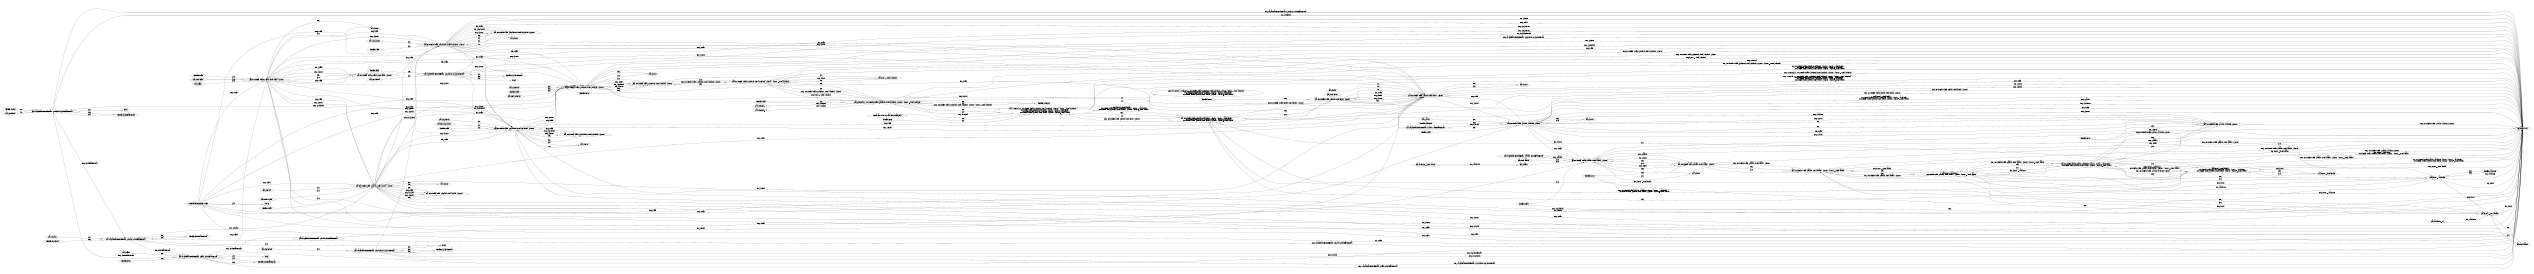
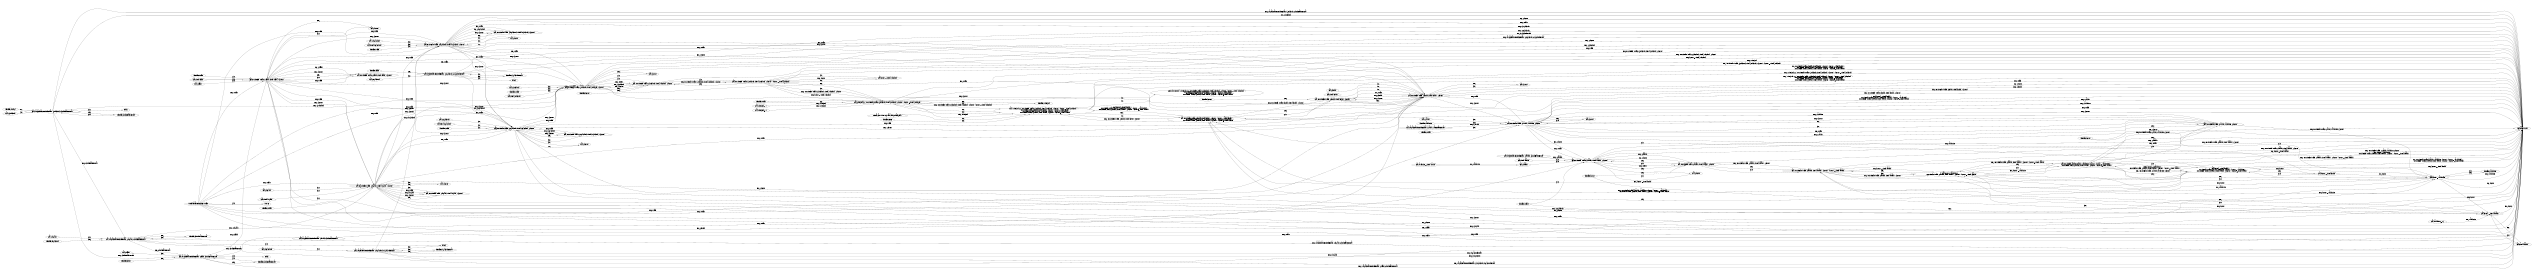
  digraph {
    rankdir=LR
    n1 [label="(Call,DoWriteFile (outfile, &junkchunk, sizeof (junkchunk), &bcount))"]
    n2 [label="(Call,!DoWriteFile (outfile, &junkchunk, sizeof (junkchunk), &bcount))"]
    n3 [label="(Call,DoWriteFile (outfile, &fmthdr, sizeof (fmthdr), &bcount))"]
    n4 [label="(MethodReturn,int)"]
    n5 [label="(Call,&bcount)"]
    n6 [label="(Call,!DoWriteFile (outfile, &junkchunk, sizeof (junkchunk), &bcount) || bcount != sizeof (junkchunk))"]
    n7 [label="(Call,DoWriteFile (outfile, &wavhdr, wavhdrsize, &bcount))"]
    n8 [label="(Call,!DoWriteFile (outfile, &fmthdr, sizeof (fmthdr), &bcount))"]
    n9 [label="(Call,&bcount)"]
    n10 [label="(Call,DoWriteFile (outfile, &ds64_chunk, sizeof (ds64_chunk), &bcount))"]
    n11 [label="(Call,DoWriteFile (outfile, &cs64_chunk, sizeof (cs64_chunk), &bcount))"]
    n12 [label="(Call,!DoWriteFile (outfile, &ds64_chunk, sizeof (ds64_chunk), &bcount))"]
    n13 [label="(Call,&bcount)"]
    n14 [label="(Call,!DoWriteFile (outfile, &cs64_chunk, sizeof (cs64_chunk), &bcount))"]
    n15 [label="(Call,&bcount)"]
    n16 [label="(Call,DoWriteFile (outfile, &ds64hdr, sizeof (ds64hdr), &bcount))"]
    n17 [label="(Call,&bcount)"]
    n18 [label="(Call,!DoWriteFile (outfile, &ds64hdr, sizeof (ds64hdr), &bcount))"]
    n19 [label="(Call,DoWriteFile (outfile, &riffhdr, sizeof (riffhdr), &bcount))"]
    n20 [label="(Call,!DoWriteFile (outfile, &riffhdr, sizeof (riffhdr), &bcount))"]
    n21 [label="(Call,&bcount)"]
    n22 [label="(MethodParameterIn,FILE *outfile)"]
    n23 [label="(Call,DoWriteFile (outfile, &datahdr, sizeof (datahdr), &bcount))"]
    1000102
    n25 [label="(Call,!DoWriteFile (outfile, &wavhdr, wavhdrsize, &bcount))"]
    n26 [label="(Call,bcount != wavhdrsize)"]
    n27 [label="(Call,&bcount)"]
    n28 [label="(Call,!DoWriteFile (outfile, &datahdr, sizeof (datahdr), &bcount))"]
    n29 [label="(Call,&bcount)"]
    n30 [label="(Call,WavpackNativeToLittleEndian (&riffhdr, ChunkHeaderFormat))"]
    n31 [label="(Identifier,ChunkHeaderFormat)"]
    n32 [label="(Call,WavpackNativeToLittleEndian (&fmthdr, ChunkHeaderFormat))"]
    n33 [label="(Block,)"]
    n34 [label="(Call,WavpackNativeToLittleEndian (&ds64hdr, ChunkHeaderFormat))"]
    n35 [label="(Block,)"]
    n36 [label="(Identifier,ChunkHeaderFormat)"]
    n37 [label="(Call,WavpackNativeToLittleEndian (&junkchunk, ChunkHeaderFormat))"]
    n38 [label="(Identifier,ChunkHeaderFormat)"]
    n39 [label="(Block,)"]
    n40 [label="(Call,WavpackNativeToLittleEndian (&ds64_chunk, DS64ChunkFormat))"]
    n41 [label="(Identifier,DS64ChunkFormat)"]
    n42 [label="(Call,WavpackNativeToLittleEndian (&cs64_chunk, CS64ChunkFormat))"]
    n43 [label="(Identifier,CS64ChunkFormat)"]
    n44 [label="(Block,)"]
    n45 [label="(Call,write_junk && (!DoWriteFile (outfile, &junkchunk, sizeof (junkchunk), &bcount) || bcount != sizeof (junkchunk)))"]
    n46 [label="(Call,bcount != sizeof (junkchunk))"]
    n47 [label="(Call,(write_junk && (!DoWriteFile (outfile, &junkchunk, sizeof (junkchunk), &bcount) || bcount != sizeof (junkchunk))) ||\n         !DoWriteFile (outfile, &fmthdr, sizeof (fmthdr), &bcount) || bcount != sizeof (fmthdr) ||\n         !DoWriteFile (outfile, &wavhdr, wavhdrsize, &bcount) || bcount != wavhdrsize ||\n         !DoWriteFile (outfile, &datahdr, sizeof (datahdr), &bcount) || bcount != sizeof (datahdr))"]
    n48 [label="(Identifier,write_junk)"]
    n49 [label="(Call,!DoWriteFile (outfile, &fmthdr, sizeof (fmthdr), &bcount) || bcount != sizeof (fmthdr) ||\n         !DoWriteFile (outfile, &wavhdr, wavhdrsize, &bcount) || bcount != wavhdrsize ||\n         !DoWriteFile (outfile, &datahdr, sizeof (datahdr), &bcount) || bcount != sizeof (datahdr))"]
    n50 [label="(ControlStructure,if ((write_junk && (!DoWriteFile (outfile, &junkchunk, sizeof (junkchunk), &bcount) || bcount != sizeof (junkchunk))) ||\n         !DoWriteFile (outfile, &fmthdr, sizeof (fmthdr), &bcount) || bcount != sizeof (fmthdr) ||\n         !DoWriteFile (outfile, &wavhdr, wavhdrsize, &bcount) || bcount != wavhdrsize ||\n         !DoWriteFile (outfile, &datahdr, sizeof (datahdr), &bcount) || bcount != sizeof (datahdr)))"]
    n51 [label="(Call,bcount != sizeof (fmthdr) ||\n         !DoWriteFile (outfile, &wavhdr, wavhdrsize, &bcount) || bcount != wavhdrsize ||\n         !DoWriteFile (outfile, &datahdr, sizeof (datahdr), &bcount) || bcount != sizeof (datahdr))"]
    n52 [label="(Call,!DoWriteFile (outfile, &wavhdr, wavhdrsize, &bcount) || bcount != wavhdrsize ||\n         !DoWriteFile (outfile, &datahdr, sizeof (datahdr), &bcount) || bcount != sizeof (datahdr))"]
    n53 [label="(Call,bcount != sizeof (fmthdr))"]
    n54 [label="(Call,bcount != wavhdrsize ||\n         !DoWriteFile (outfile, &datahdr, sizeof (datahdr), &bcount) || bcount != sizeof (datahdr))"]
    n55 [label="(Call,bcount != sizeof (datahdr))"]
    n56 [label="(Identifier,wavhdrsize)"]
    n57 [label="(Call,!DoWriteFile (outfile, &datahdr, sizeof (datahdr), &bcount) || bcount != sizeof (datahdr))"]
    n58 [label="(Call,sizeof (datahdr))"]
    n59 [label="(Identifier,fmthdr)"]
    n60 [label="(Identifier,bcount)"]
    n61 [label="(Identifier,bcount)"]
    n62 [label="(Call,&junkchunk)"]
    n63 [label="(Call,&ds64hdr)"]
    n64 [label="(Call,&ds64_chunk)"]
    n65 [label="(Call,&riffhdr)"]
    n66 [label="(Call,&cs64_chunk)"]
    n67 [label="(Call,sizeof (riffhdr))"]
    n68 [label="(Identifier,outfile)"]
    n69 [label="(Call,&fmthdr)"]
    n70 [label="(Call,&riffhdr)"]
    n71 [label="(Identifier,do_rf64)"]
    n72 [label="(Identifier,bcount)"]
    n73 [label="(Call,sizeof (cs64_chunk))"]
    n74 [label="(Identifier,outfile)"]
    n75 [label="(Identifier,riffhdr)"]
    n76 [label="(Call,WavpackNativeToLittleEndian (&datahdr, ChunkHeaderFormat))"]
    n77 [label="(Call,write_junk = 1)"]
    n78 [label="(Call,&cs64_chunk)"]
    n79 [label="(Call,&wavhdr)"]
    n80 [label="(Call,sizeof (junkchunk))"]
    n81 [label="(Call,&ds64hdr)"]
+   n82 [label="(Call,sizeof (ds64_chunk))"]
    n83 [label="(Call,sizeof (datahdr))"]
    n84 [label="(Call,sizeof (fmthdr))"]
    n85 [label="(Call,&datahdr)"]
    n86 [label="(Call,wavhdrsize = 16)"]
    n87 [label="(Call,&junkchunk)"]
    n88 [label="(Call,write_junk = 0)"]
    n89 [label="(Identifier,wavhdrsize)"]
    n90 [label="(Call,sizeof (ds64hdr))"]
    n91 [label="(Identifier,outfile)"]
    n92 [label="(Identifier,ds64_chunk)"]
    n93 [label="(Identifier,outfile)"]
    n94 [label="(Literal,\"can't write .WAV data, disk probably full!\")"]
    n95 [label="(Identifier,bcount)"]
    n96 [label="(Identifier,outfile)"]
    n97 [label="(Identifier,TRUE)"]
    n98 [label="(Call,WavpackNativeToLittleEndian (&wavhdr, WaveHeaderFormat))"]
    n99 [label="(Identifier,outfile)"]
    n100 [label="(Identifier,outfile)"]
    n101 [label="(Call,&ds64_chunk)"]
    n102 [label="(Call,wavhdrsize = sizeof (wavhdr))"]
    n103 [label="(Identifier,outfile)"]
    n1 -> n2 [label="AST: "]
    n1 -> n2 [label="DDG: outfile"]
    n1 -> n2 [label="DDG: &junkchunk"]
    n1 -> n2 [label="DDG: &bcount"]
    n1 -> n3 [label="DDG: outfile"]
    n1 -> n3 [label="DDG: &bcount"]
    n1 -> n4 [label="DDG: &bcount"]
    n1 -> n4 [label="DDG: &junkchunk"]
    n1 -> n4 [label="DDG: outfile"]
    n1 -> n5 [label="CFG: "]
    n2 -> n1 [label="CFG: "]
    n2 -> n4 [label="DDG: DoWriteFile (outfile, &junkchunk, sizeof (junkchunk), &bcount)"]
    n2 -> n6 [label="AST: "]
    n2 -> n6 [label="DDG: DoWriteFile (outfile, &junkchunk, sizeof (junkchunk), &bcount)"]
    n3 -> n4 [label="DDG: &bcount"]
    n3 -> n4 [label="DDG: &fmthdr"]
    n3 -> n4 [label="DDG: outfile"]
    n3 -> n7 [label="DDG: outfile"]
    n3 -> n7 [label="DDG: &bcount"]
    n3 -> n8 [label="AST: "]
    n3 -> n8 [label="DDG: outfile"]
    n3 -> n8 [label="DDG: &fmthdr"]
    n3 -> n8 [label="DDG: &bcount"]
    n3 -> n9 [label="CFG: "]
    n5 -> n1 [label="AST: "]
    n6 -> n2 [label="CFG: "]
    n6 -> n4 [label="DDG: !DoWriteFile (outfile, &junkchunk, sizeof (junkchunk), &bcount)"]
    n6 -> n4 [label="DDG: bcount != sizeof (junkchunk)"]
    n6 -> n45 [label="AST: "]
    n6 -> n45 [label="DDG: !DoWriteFile (outfile, &junkchunk, sizeof (junkchunk), &bcount)"]
    n6 -> n45 [label="DDG: bcount != sizeof (junkchunk)"]
    n6 -> n46 [label="CFG: "]
    n7 -> n4 [label="DDG: &wavhdr"]
    n7 -> n4 [label="DDG: wavhdrsize"]
    n7 -> n4 [label="DDG: outfile"]
    n7 -> n4 [label="DDG: &bcount"]
    n7 -> n23 [label="DDG: outfile"]
    n7 -> n23 [label="DDG: &bcount"]
    n7 -> n25 [label="AST: "]
    n7 -> n25 [label="DDG: outfile"]
    n7 -> n25 [label="DDG: &wavhdr"]
    n7 -> n25 [label="DDG: wavhdrsize"]
    n7 -> n25 [label="DDG: &bcount"]
+   n7 -> n26 [label="DDG: wavhdrsize"]
    n7 -> n27 [label="CFG: "]
    n8 -> n3 [label="CFG: "]
    n8 -> n4 [label="DDG: DoWriteFile (outfile, &fmthdr, sizeof (fmthdr), &bcount)"]
    n8 -> n49 [label="AST: "]
    n8 -> n49 [label="DDG: DoWriteFile (outfile, &fmthdr, sizeof (fmthdr), &bcount)"]
    n9 -> n3 [label="AST: "]
    n10 -> n1 [label="DDG: outfile"]
    n10 -> n1 [label="DDG: &bcount"]
    n10 -> n3 [label="DDG: outfile"]
    n10 -> n3 [label="DDG: &bcount"]
    n10 -> n4 [label="DDG: &bcount"]
    n10 -> n4 [label="DDG: outfile"]
    n10 -> n4 [label="DDG: &ds64_chunk"]
    n10 -> n11 [label="DDG: outfile"]
    n10 -> n11 [label="DDG: &bcount"]
    n10 -> n12 [label="AST: "]
    n10 -> n12 [label="DDG: outfile"]
    n10 -> n12 [label="DDG: &ds64_chunk"]
    n10 -> n12 [label="DDG: &bcount"]
    n10 -> n13 [label="CFG: "]
    n11 -> n1 [label="DDG: outfile"]
    n11 -> n1 [label="DDG: &bcount"]
    n11 -> n3 [label="DDG: outfile"]
    n11 -> n3 [label="DDG: &bcount"]
    n11 -> n4 [label="DDG: &cs64_chunk"]
    n11 -> n4 [label="DDG: &bcount"]
    n11 -> n4 [label="DDG: outfile"]
    n11 -> n14 [label="AST: "]
    n11 -> n14 [label="DDG: outfile"]
    n11 -> n14 [label="DDG: &cs64_chunk"]
    n11 -> n14 [label="DDG: &bcount"]
    n11 -> n15 [label="CFG: "]
    n12 -> n10 [label="CFG: "]
    n13 -> n10 [label="AST: "]
    n14 -> n11 [label="CFG: "]
    n15 -> n11 [label="AST: "]
    n16 -> n1 [label="DDG: outfile"]
    n16 -> n1 [label="DDG: &bcount"]
    n16 -> n3 [label="DDG: outfile"]
    n16 -> n3 [label="DDG: &bcount"]
    n16 -> n4 [label="DDG: &bcount"]
    n16 -> n4 [label="DDG: &ds64hdr"]
    n16 -> n4 [label="DDG: outfile"]
    n16 -> n10 [label="DDG: outfile"]
    n16 -> n10 [label="DDG: &bcount"]
    n16 -> n11 [label="DDG: outfile"]
    n16 -> n11 [label="DDG: &bcount"]
    n16 -> n17 [label="CFG: "]
    n16 -> n18 [label="AST: "]
    n16 -> n18 [label="DDG: outfile"]
    n16 -> n18 [label="DDG: &ds64hdr"]
    n16 -> n18 [label="DDG: &bcount"]
    n17 -> n16 [label="AST: "]
    n18 -> n16 [label="CFG: "]
    n19 -> n1 [label="DDG: outfile"]
    n19 -> n1 [label="DDG: &bcount"]
    n19 -> n3 [label="DDG: outfile"]
    n19 -> n3 [label="DDG: &bcount"]
    n19 -> n4 [label="DDG: &bcount"]
    n19 -> n4 [label="DDG: &riffhdr"]
    n19 -> n4 [label="DDG: outfile"]
    n19 -> n10 [label="DDG: outfile"]
    n19 -> n10 [label="DDG: &bcount"]
    n19 -> n11 [label="DDG: outfile"]
    n19 -> n11 [label="DDG: &bcount"]
    n19 -> n16 [label="DDG: outfile"]
    n19 -> n16 [label="DDG: &bcount"]
    n19 -> n20 [label="AST: "]
    n19 -> n20 [label="DDG: outfile"]
    n19 -> n20 [label="DDG: &riffhdr"]
    n19 -> n20 [label="DDG: &bcount"]
    n19 -> n21 [label="CFG: "]
    n20 -> n19 [label="CFG: "]
    n21 -> n19 [label="AST: "]
    n22 -> n1 [label="DDG: outfile"]
    n22 -> n3 [label="DDG: outfile"]
-   n22 -> n4 [label="DDG: outfile"]
+   n22 -> n26 [label="DDG: outfile"]
    n22 -> n7 [label="DDG: outfile"]
    n22 -> n10 [label="DDG: outfile"]
    n22 -> n11 [label="DDG: outfile"]
    n22 -> n16 [label="DDG: outfile"]
    n22 -> n19 [label="DDG: outfile"]
    n22 -> n23 [label="DDG: outfile"]
    n22 -> 1000102 [label="AST: "]
    n23 -> n4 [label="DDG: &bcount"]
    n23 -> n4 [label="DDG: &datahdr"]
    n23 -> n4 [label="DDG: outfile"]
    n23 -> n28 [label="AST: "]
    n23 -> n28 [label="DDG: outfile"]
    n23 -> n28 [label="DDG: &datahdr"]
    n23 -> n28 [label="DDG: &bcount"]
    n23 -> n29 [label="CFG: "]
-   n25 -> n4 [label="DDG: DoWriteFile (outfile, &wavhdr, wavhdrsize, &bcount)"]
+   n25 -> n26 [label="DDG: DoWriteFile (outfile, &wavhdr, wavhdrsize, &bcount)"]
    n25 -> n7 [label="CFG: "]
    n25 -> n52 [label="AST: "]
    n25 -> n52 [label="DDG: DoWriteFile (outfile, &wavhdr, wavhdrsize, &bcount)"]
    n26 -> n4 [label="DDG: bcount"]
    n26 -> n4 [label="DDG: wavhdrsize"]
    n26 -> n54 [label="AST: "]
    n26 -> n54 [label="DDG: bcount"]
    n26 -> n54 [label="DDG: wavhdrsize"]
    n26 -> n55 [label="DDG: bcount"]
    n26 -> n56 [label="CFG: "]
    n27 -> n7 [label="AST: "]
    n28 -> n4 [label="DDG: DoWriteFile (outfile, &datahdr, sizeof (datahdr), &bcount)"]
    n28 -> n23 [label="CFG: "]
    n28 -> n57 [label="AST: "]
    n28 -> n57 [label="DDG: DoWriteFile (outfile, &datahdr, sizeof (datahdr), &bcount)"]
    n29 -> n23 [label="AST: "]
    n30 -> n4 [label="DDG: WavpackNativeToLittleEndian (&riffhdr, ChunkHeaderFormat)"]
    n30 -> n19 [label="DDG: &riffhdr"]
    n30 -> n31 [label="CFG: "]
    n30 -> n32 [label="DDG: ChunkHeaderFormat"]
    n30 -> n33 [label="AST: "]
    n31 -> n30 [label="AST: "]
    n32 -> n3 [label="DDG: &fmthdr"]
    n34 -> n4 [label="DDG: WavpackNativeToLittleEndian (&ds64hdr, ChunkHeaderFormat)"]
    n34 -> n4 [label="DDG: &ds64hdr"]
    n34 -> n16 [label="DDG: &ds64hdr"]
    n34 -> n30 [label="DDG: ChunkHeaderFormat"]
    n34 -> n35 [label="AST: "]
    n34 -> n36 [label="CFG: "]
    n36 -> n34 [label="AST: "]
    n37 -> n1 [label="DDG: &junkchunk"]
    n37 -> n4 [label="DDG: WavpackNativeToLittleEndian (&junkchunk, ChunkHeaderFormat)"]
    n37 -> n4 [label="DDG: &junkchunk"]
    n37 -> n30 [label="DDG: ChunkHeaderFormat"]
    n37 -> n34 [label="DDG: ChunkHeaderFormat"]
    n37 -> n38 [label="CFG: "]
    n37 -> n39 [label="AST: "]
    n38 -> n37 [label="AST: "]
    n40 -> n4 [label="DDG: &ds64_chunk"]
    n40 -> n4 [label="DDG: WavpackNativeToLittleEndian (&ds64_chunk, DS64ChunkFormat)"]
    n40 -> n4 [label="DDG: DS64ChunkFormat"]
    n40 -> n10 [label="DDG: &ds64_chunk"]
    n40 -> n35 [label="AST: "]
    n40 -> n41 [label="CFG: "]
    n41 -> n40 [label="AST: "]
    n42 -> n4 [label="DDG: &cs64_chunk"]
    n42 -> n4 [label="DDG: CS64ChunkFormat"]
    n42 -> n4 [label="DDG: WavpackNativeToLittleEndian (&cs64_chunk, CS64ChunkFormat)"]
    n42 -> n11 [label="DDG: &cs64_chunk"]
    n42 -> n43 [label="CFG: "]
    n42 -> n44 [label="AST: "]
    n43 -> n42 [label="AST: "]
    n45 -> n4 [label="DDG: write_junk"]
    n45 -> n4 [label="DDG: !DoWriteFile (outfile, &junkchunk, sizeof (junkchunk), &bcount) || bcount != sizeof (junkchunk)"]
    n45 -> n6 [label="CFG: "]
    n45 -> n47 [label="AST: "]
    n45 -> n47 [label="DDG: write_junk"]
    n45 -> n47 [label="DDG: !DoWriteFile (outfile, &junkchunk, sizeof (junkchunk), &bcount) || bcount != sizeof (junkchunk)"]
    n45 -> n48 [label="CFG: "]
    n46 -> n6 [label="AST: "]
    n46 -> n6 [label="DDG: bcount"]
    n47 -> n4 [label="DDG: !DoWriteFile (outfile, &fmthdr, sizeof (fmthdr), &bcount) || bcount != sizeof (fmthdr) ||\n         !DoWriteFile (outfile, &wavhdr, wavhdrsize, &bcount) || bcount != wavhdrsize ||\n         !DoWriteFile (outfile, &datahdr, sizeof (datahdr), &bcount) || bcount != sizeof (datahdr)"]
    n47 -> n4 [label="DDG: write_junk && (!DoWriteFile (outfile, &junkchunk, sizeof (junkchunk), &bcount) || bcount != sizeof (junkchunk))"]
    n47 -> n4 [label="DDG: (write_junk && (!DoWriteFile (outfile, &junkchunk, sizeof (junkchunk), &bcount) || bcount != sizeof (junkchunk))) ||\n         !DoWriteFile (outfile, &fmthdr, sizeof (fmthdr), &bcount) || bcount != sizeof (fmthdr) ||\n         !DoWriteFile (outfile, &wavhdr, wavhdrsize, &bcount) || bcount != wavhdrsize ||\n         !DoWriteFile (outfile, &datahdr, sizeof (datahdr), &bcount) || bcount != sizeof (datahdr)"]
    n47 -> n45 [label="CFG: "]
    n47 -> n49 [label="CFG: "]
    n47 -> n50 [label="AST: "]
    n48 -> n45 [label="AST: "]
    n49 -> n4 [label="DDG: !DoWriteFile (outfile, &fmthdr, sizeof (fmthdr), &bcount)"]
    n49 -> n4 [label="DDG: bcount != sizeof (fmthdr) ||\n         !DoWriteFile (outfile, &wavhdr, wavhdrsize, &bcount) || bcount != wavhdrsize ||\n         !DoWriteFile (outfile, &datahdr, sizeof (datahdr), &bcount) || bcount != sizeof (datahdr)"]
    n49 -> n8 [label="CFG: "]
    n49 -> n47 [label="AST: "]
    n49 -> n47 [label="DDG: !DoWriteFile (outfile, &fmthdr, sizeof (fmthdr), &bcount)"]
    n49 -> n47 [label="DDG: bcount != sizeof (fmthdr) ||\n         !DoWriteFile (outfile, &wavhdr, wavhdrsize, &bcount) || bcount != wavhdrsize ||\n         !DoWriteFile (outfile, &datahdr, sizeof (datahdr), &bcount) || bcount != sizeof (datahdr)"]
    n49 -> n51 [label="CFG: "]
    n51 -> n4 [label="DDG: bcount != sizeof (fmthdr)"]
    n51 -> n4 [label="DDG: !DoWriteFile (outfile, &wavhdr, wavhdrsize, &bcount) || bcount != wavhdrsize ||\n         !DoWriteFile (outfile, &datahdr, sizeof (datahdr), &bcount) || bcount != sizeof (datahdr)"]
    n51 -> n49 [label="AST: "]
    n51 -> n49 [label="DDG: bcount != sizeof (fmthdr)"]
    n51 -> n49 [label="DDG: !DoWriteFile (outfile, &wavhdr, wavhdrsize, &bcount) || bcount != wavhdrsize ||\n         !DoWriteFile (outfile, &datahdr, sizeof (datahdr), &bcount) || bcount != sizeof (datahdr)"]
    n51 -> n52 [label="CFG: "]
    n51 -> n53 [label="CFG: "]
    n52 -> n4 [label="DDG: bcount != wavhdrsize ||\n         !DoWriteFile (outfile, &datahdr, sizeof (datahdr), &bcount) || bcount != sizeof (datahdr)"]
    n52 -> n4 [label="DDG: !DoWriteFile (outfile, &wavhdr, wavhdrsize, &bcount)"]
    n52 -> n25 [label="CFG: "]
    n52 -> n51 [label="AST: "]
    n52 -> n51 [label="DDG: !DoWriteFile (outfile, &wavhdr, wavhdrsize, &bcount)"]
    n52 -> n51 [label="DDG: bcount != wavhdrsize ||\n         !DoWriteFile (outfile, &datahdr, sizeof (datahdr), &bcount) || bcount != sizeof (datahdr)"]
    n52 -> n54 [label="CFG: "]
+   n53 -> n26 [label="DDG: bcount"]
    n53 -> n51 [label="AST: "]
    n53 -> n51 [label="DDG: bcount"]
    n54 -> n4 [label="DDG: bcount != wavhdrsize"]
    n54 -> n4 [label="DDG: !DoWriteFile (outfile, &datahdr, sizeof (datahdr), &bcount) || bcount != sizeof (datahdr)"]
    n54 -> n26 [label="CFG: "]
    n54 -> n52 [label="AST: "]
    n54 -> n52 [label="DDG: bcount != wavhdrsize"]
    n54 -> n52 [label="DDG: !DoWriteFile (outfile, &datahdr, sizeof (datahdr), &bcount) || bcount != sizeof (datahdr)"]
    n54 -> n57 [label="CFG: "]
    n55 -> n4 [label="DDG: bcount"]
    n55 -> n57 [label="AST: "]
    n55 -> n57 [label="DDG: bcount"]
    n55 -> n58 [label="CFG: "]
    n56 -> n26 [label="AST: "]
    n57 -> n4 [label="DDG: bcount != sizeof (datahdr)"]
    n57 -> n4 [label="DDG: !DoWriteFile (outfile, &datahdr, sizeof (datahdr), &bcount)"]
    n57 -> n28 [label="CFG: "]
    n57 -> n54 [label="AST: "]
    n57 -> n54 [label="DDG: !DoWriteFile (outfile, &datahdr, sizeof (datahdr), &bcount)"]
    n57 -> n54 [label="DDG: bcount != sizeof (datahdr)"]
    n57 -> n55 [label="CFG: "]
    n58 -> n55 [label="AST: "]
    n59 -> n30 [label="CFG: "]
    n60 -> n28 [label="CFG: "]
    n60 -> n55 [label="AST: "]
    n61 -> n25 [label="CFG: "]
    n61 -> n26 [label="AST: "]
    n62 -> n1 [label="AST: "]
    n63 -> n16 [label="AST: "]
    n64 -> n10 [label="AST: "]
    n65 -> n30 [label="AST: "]
    n66 -> n11 [label="AST: "]
    n67 -> n19 [label="AST: "]
    n68 -> n23 [label="AST: "]
    n68 -> n26 [label="CFG: "]
    n69 -> n3 [label="AST: "]
    n70 -> n19 [label="AST: "]
    n71 -> n37 [label="CFG: "]
    n72 -> n2 [label="CFG: "]
    n73 -> n11 [label="AST: "]
    n74 -> n1 [label="AST: "]
    n75 -> n42 [label="CFG: "]
    n76 -> n23 [label="DDG: &datahdr"]
    n77 -> n45 [label="DDG: write_junk"]
    n78 -> n42 [label="AST: "]
    n79 -> n7 [label="AST: "]
    n80 -> n1 [label="AST: "]
    n81 -> n34 [label="AST: "]
+   n82 -> n10 [label="AST: "]
    n83 -> n23 [label="AST: "]
    n84 -> n3 [label="AST: "]
    n85 -> n23 [label="AST: "]
    n86 -> n55 [label="DDG: wavhdrsize"]
    n87 -> n37 [label="AST: "]
    n88 -> n45 [label="DDG: write_junk"]
    n89 -> n7 [label="AST: "]
    n90 -> n16 [label="AST: "]
    n91 -> n11 [label="AST: "]
    n92 -> n34 [label="CFG: "]
    n93 -> n19 [label="AST: "]
    n94 -> n47 [label="CFG: "]
    n95 -> n8 [label="CFG: "]
    n96 -> n3 [label="AST: "]
    n96 -> n45 [label="CFG: "]
    n97 -> n47 [label="CFG: "]
    n98 -> n7 [label="DDG: &wavhdr"]
    n99 -> n10 [label="AST: "]
    n100 -> n7 [label="AST: "]
    n101 -> n40 [label="AST: "]
    n102 -> n85 [label="DDG: wavhdrsize"]
    n103 -> n16 [label="AST: "]
  }
